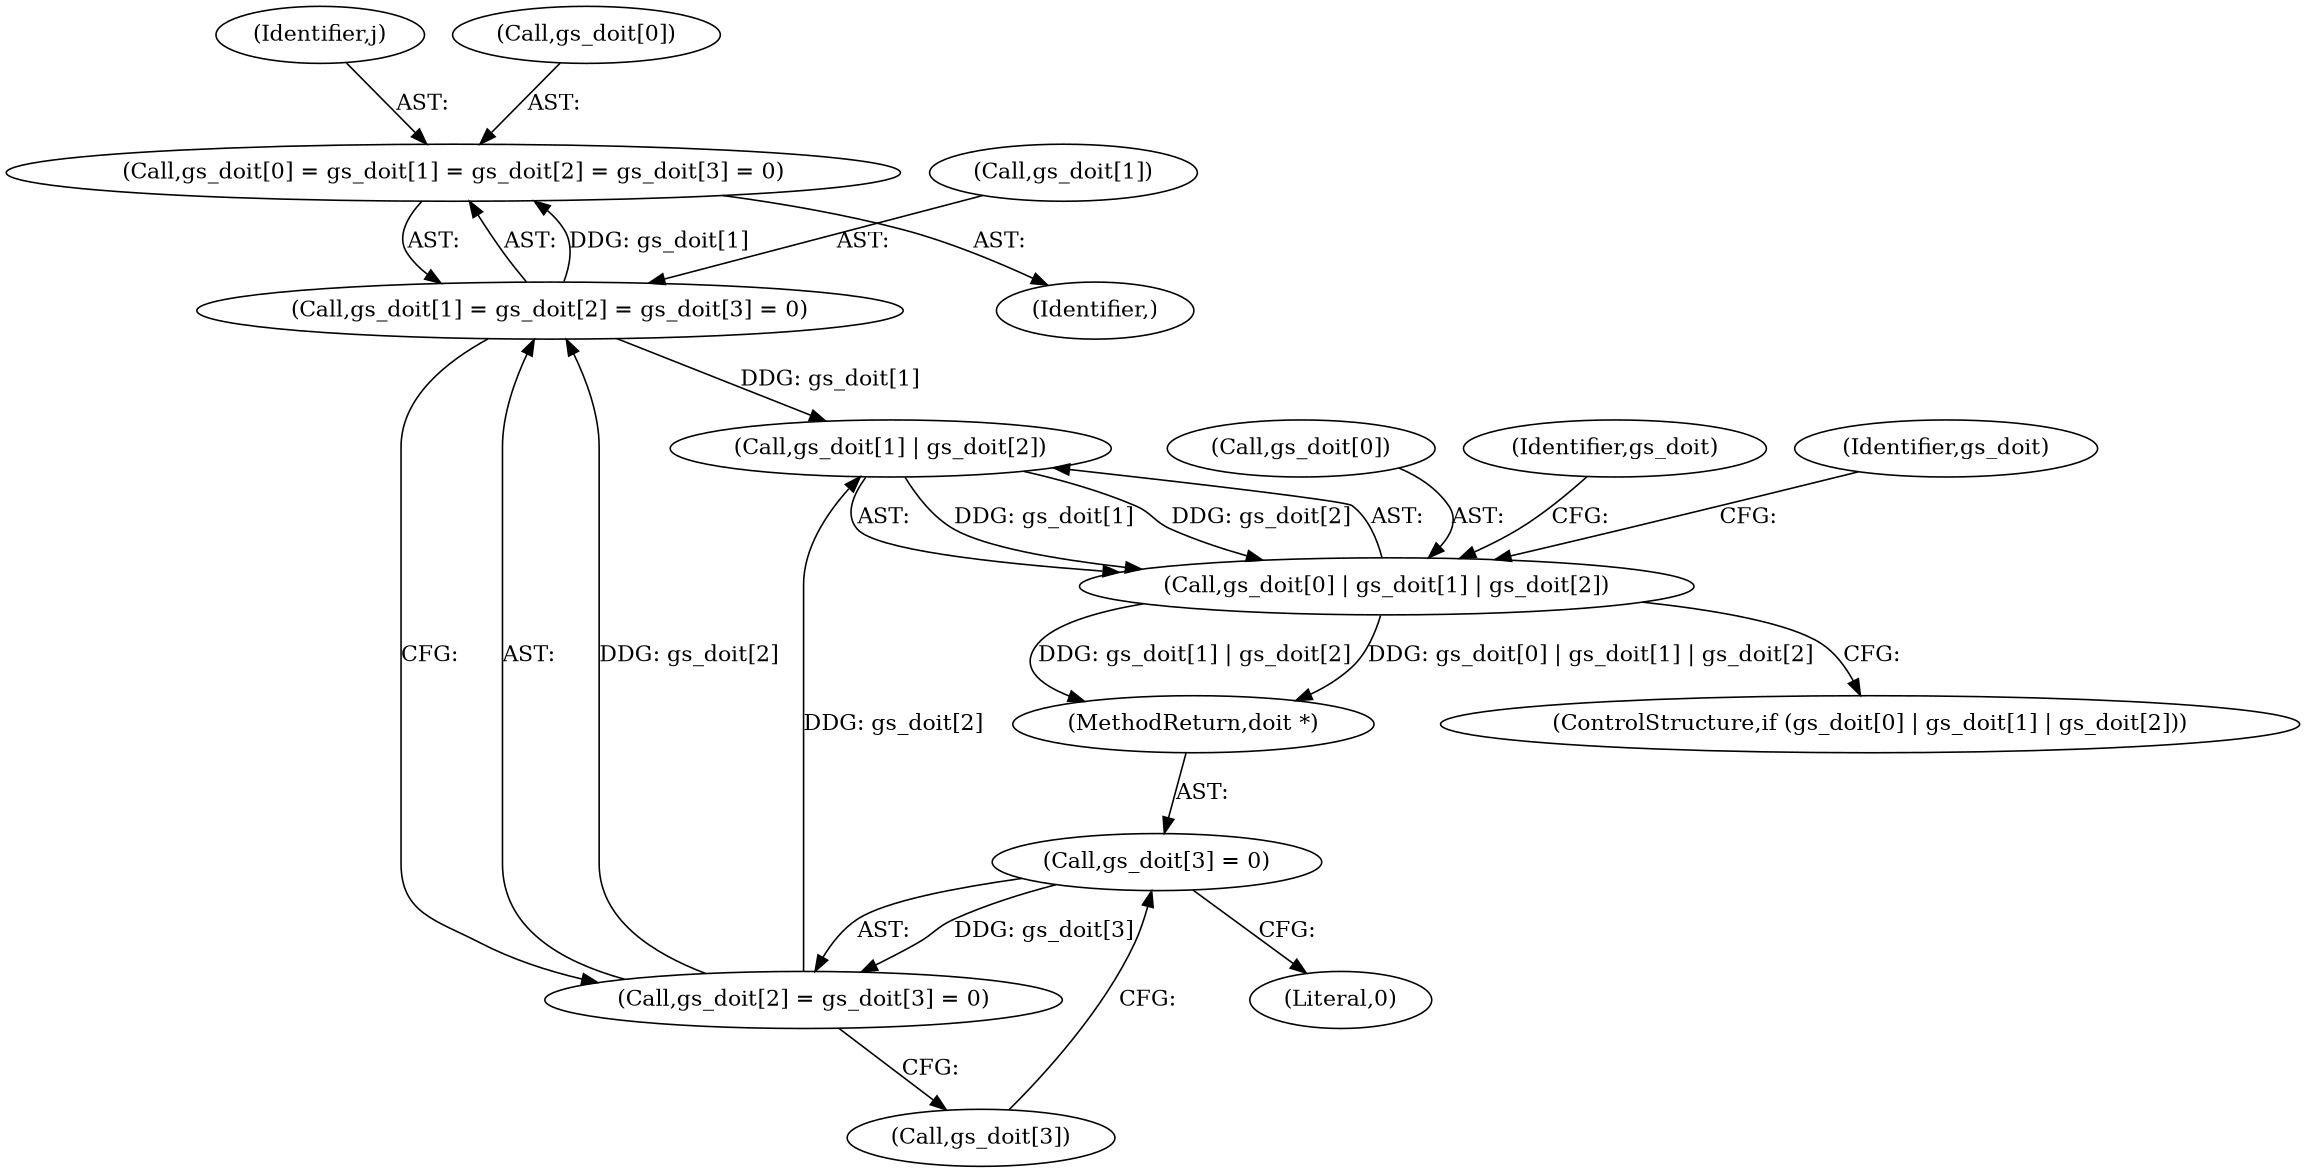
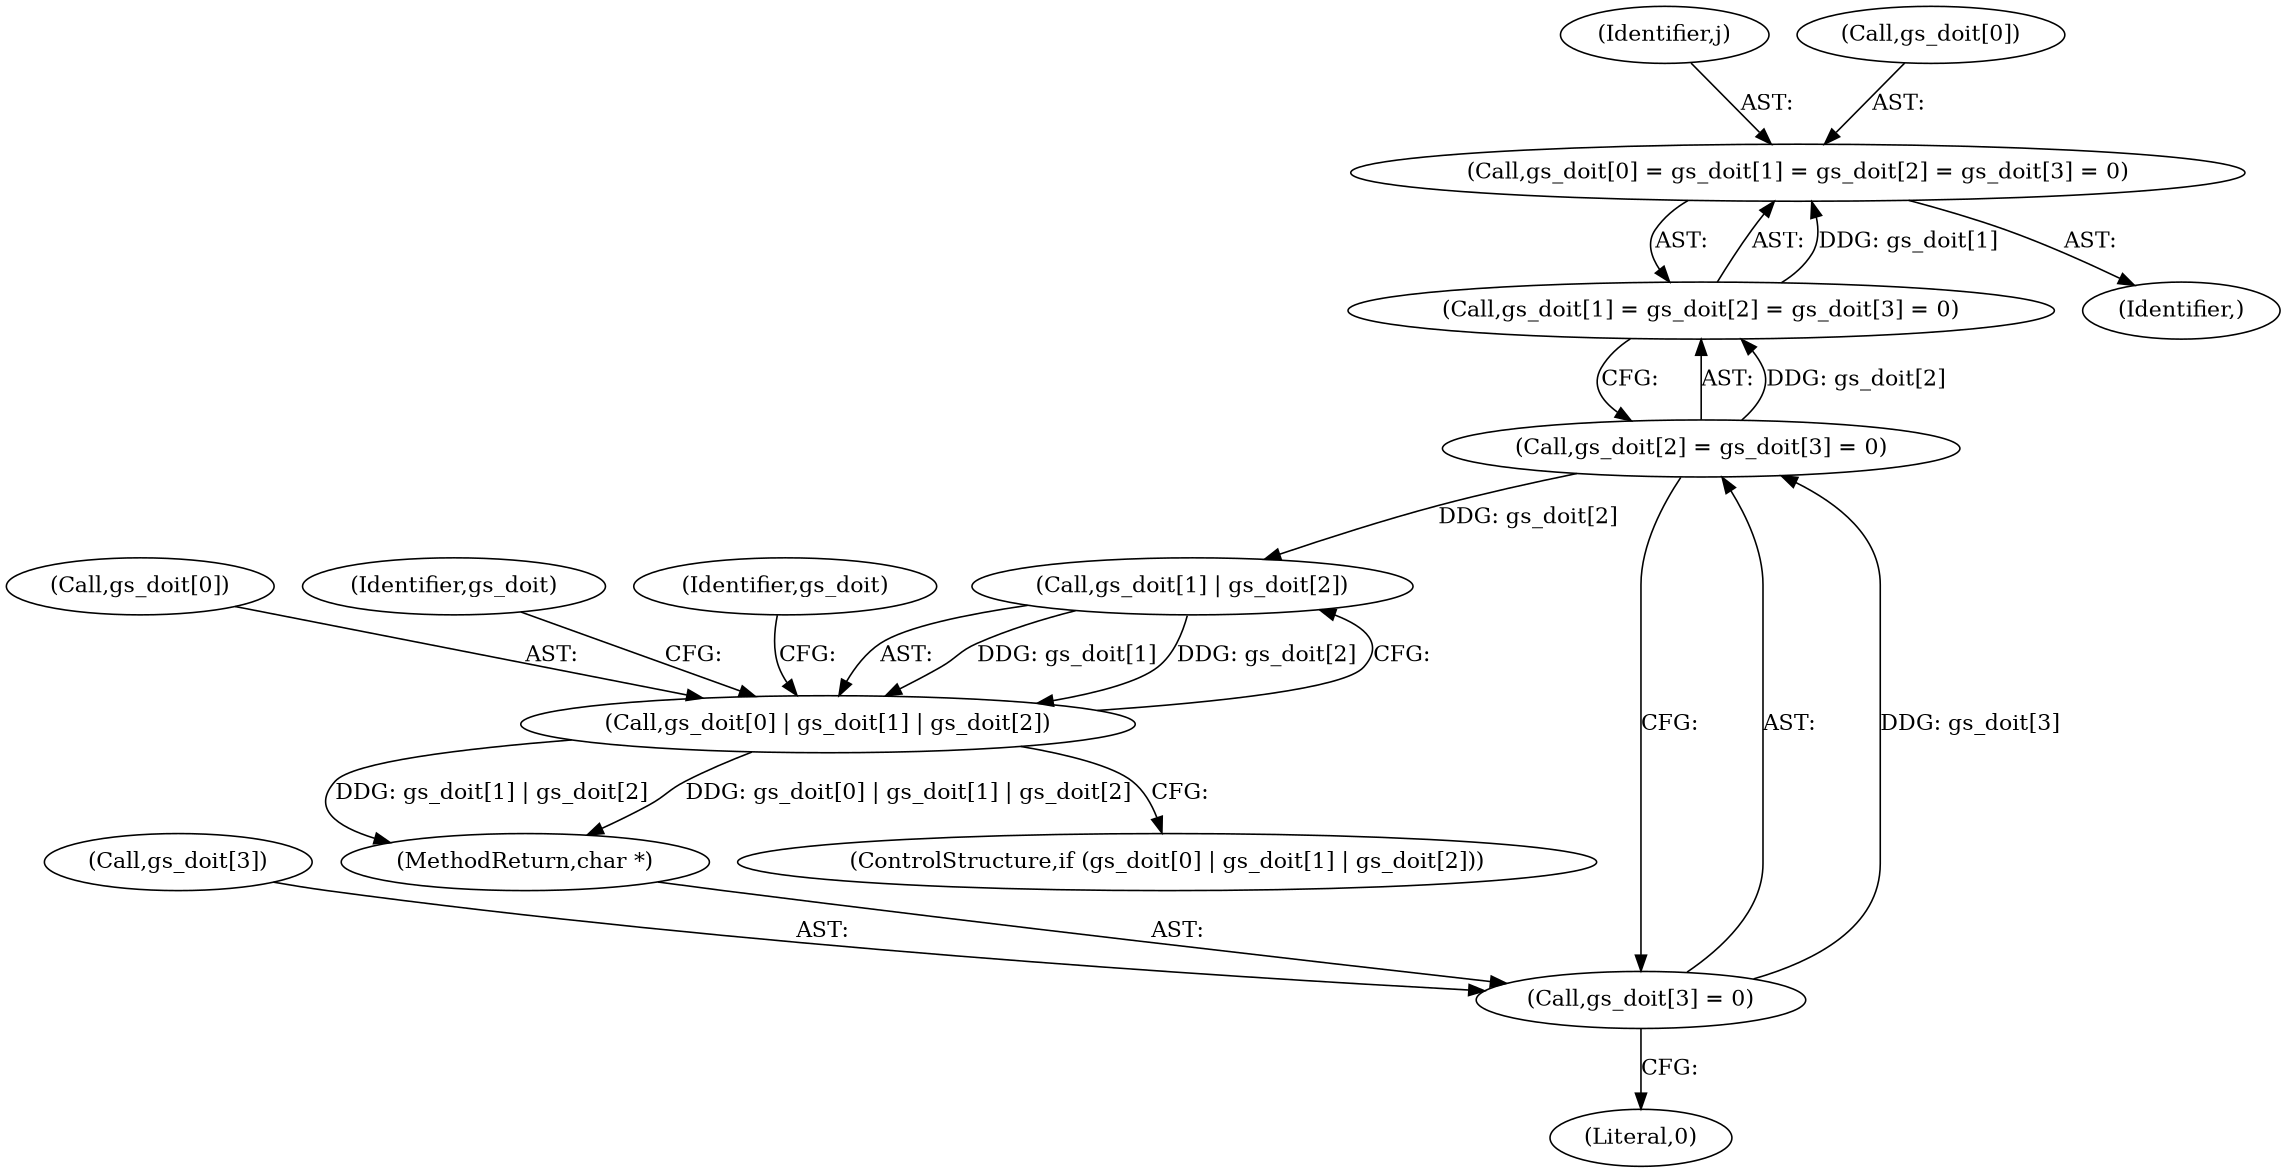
  digraph {
    n1 [label="(Call,gs_doit[0] = gs_doit[1] = gs_doit[2] = gs_doit[3] = 0)"]
    n2 [label="(Call,gs_doit[1] = gs_doit[2] = gs_doit[3] = 0)"]
    n3 [label="(Identifier,)"]
    n4 [label="(Call,gs_doit[2] = gs_doit[3] = 0)"]
    n5 [label="(Call,gs_doit[1] | gs_doit[2])"]
    n6 [label="(Call,gs_doit[0] | gs_doit[1] | gs_doit[2])"]
-   n7 [label="(MethodReturn,doit *)"]
+   n7 [label="(MethodReturn,char *)"]
    n8 [label="(ControlStructure,if (gs_doit[0] | gs_doit[1] | gs_doit[2]))"]
    n9 [label="(Call,gs_doit[3] = 0)"]
    n10 [label="(Literal,0)"]
    n11 [label="(Identifier,j)"]
    n12 [label="(Call,gs_doit[0])"]
    n13 [label="(Identifier,gs_doit)"]
    n14 [label="(Call,gs_doit[3])"]
    n15 [label="(Call,gs_doit[0])"]
-   n16 [label="(Call,gs_doit[1])"]
    n17 [label="(Identifier,gs_doit)"]
    n1 -> n2 [label="AST: "]
    n1 -> n3 [label="AST: "]
    n2 -> n1 [label="AST: "]
    n2 -> n1 [label="DDG: gs_doit[1]"]
    n2 -> n4 [label="CFG: "]
-   n2 -> n5 [label="DDG: gs_doit[1]"]
    n4 -> n2 [label="AST: "]
    n4 -> n2 [label="DDG: gs_doit[2]"]
    n4 -> n5 [label="DDG: gs_doit[2]"]
-   n4 -> n14 [label="CFG: "]
+   n4 -> n9 [label="CFG: "]
    n5 -> n6 [label="AST: "]
    n5 -> n6 [label="DDG: gs_doit[1]"]
    n5 -> n6 [label="DDG: gs_doit[2]"]
-   n6 -> n5 [label="AST: "]
+   n6 -> n5 [label="CFG: "]
    n6 -> n7 [label="DDG: gs_doit[1] | gs_doit[2]"]
    n6 -> n7 [label="DDG: gs_doit[0] | gs_doit[1] | gs_doit[2]"]
    n6 -> n8 [label="CFG: "]
    n7 -> n9 [label="AST: "]
    n9 -> n4 [label="AST: "]
    n9 -> n4 [label="DDG: gs_doit[3]"]
    n9 -> n10 [label="CFG: "]
    n11 -> n1 [label="AST: "]
    n12 -> n6 [label="AST: "]
    n13 -> n6 [label="CFG: "]
-   n14 -> n9 [label="CFG: "]
+   n14 -> n9 [label="AST: "]
    n15 -> n1 [label="AST: "]
-   n16 -> n2 [label="AST: "]
    n17 -> n6 [label="CFG: "]
  }
